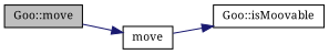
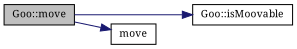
  digraph {
    fontname="Noto Serif"
    rankdir=LR
    node [color=black fillcolor=white fontname="Noto Serif" fontsize=10 shape=record style=filled]
    edge [color=midnightblue fontname="Noto Serif" fontsize=10 labelfontname=Helvetica labelfontsize=10 style=solid]
    n1 [fillcolor=grey75 fontcolor=black height=0.2 label="Goo::move" width=0.4]
    n2 [height=0.2 label="Goo::isMoovable" width=0.4]
    n3 [height=0.2 label=move width=0.4]
-   n3 -> n2
+   n1 -> n2
    n1 -> n3
  }
